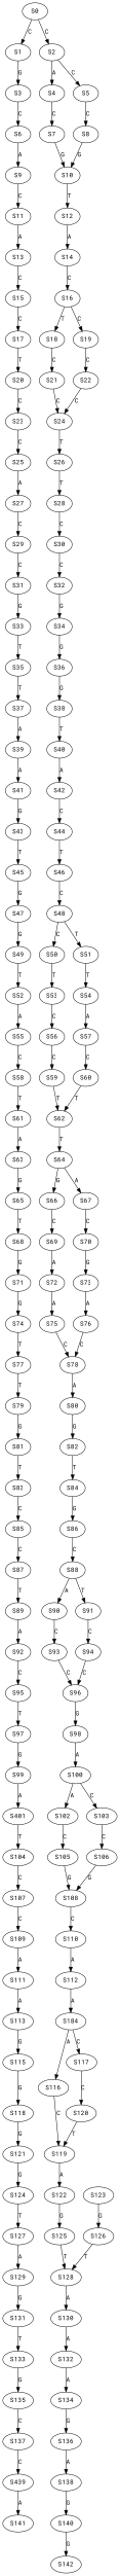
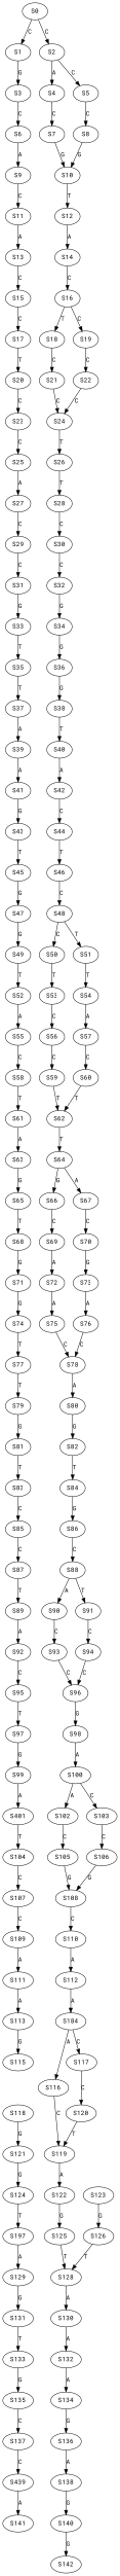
  strict digraph {
    fontname="Roboto Mono"
    node [fontname="Roboto Mono"]
    edge [fontname="Roboto Mono"]
    S0
    S1
    S2
    S3
    S4
    S5
    S6
    S7
    S8
    S9
    S10
    S11
    S12
    S13
    S14
    S15
    S16
    S17
    S18
    S19
    S20
    S21
    S22
    S23
    S24
    S25
    S26
    S27
    S28
    S29
    S30
    S31
    S32
    S33
    S34
    S35
    S36
    S37
    S38
    S39
    S40
    S41
    S42
    S43
    S44
    S45
    S46
    S47
    S48
    S49
    S50
    S51
    S52
    S53
    S54
    S55
    S56
    S57
    S58
    S59
    S60
    S61
    S62
    S63
    S64
    S65
    S66
    S67
    S68
    S69
    S70
    S71
    S72
    S73
    S74
    S75
    S76
    S77
    S78
    S79
    S80
    S81
    S82
    S83
    S84
    S85
    S86
    S87
    S88
    S89
    S90
    S91
    S92
    S93
    S94
    S95
    S96
    S97
    S98
    S99
    S100
    n102 [label=S401]
    S102
    S103
    S104
    S105
    S106
    S107
    S108
    S109
    S110
    S111
    S112
    S113
    n115 [label=S184]
    S115
    S116
    S117
    S118
    S119
    S120
    S121
    S122
    S124
    S125
    S123
    S126
-   S127
+   S127 [label=S197]
    S128
    S129
    S130
    S131
    S132
    S133
    S134
    S135
    S136
    S137
    S138
    n140 [label=S439]
    S140
    S141
    S142
    S0 -> S1 [label=C]
    S0 -> S2 [label=C]
    S1 -> S3 [label=G]
    S2 -> S4 [label=A]
    S2 -> S5 [label=C]
    S3 -> S6 [label=C]
    S4 -> S7 [label=C]
    S5 -> S8 [label=C]
    S6 -> S9 [label=A]
    S7 -> S10 [label=G]
    S8 -> S10 [label=G]
    S9 -> S11 [label=C]
    S10 -> S12 [label=T]
    S11 -> S13 [label=A]
    S12 -> S14 [label=A]
    S13 -> S15 [label=C]
    S14 -> S16 [label=C]
    S15 -> S17 [label=C]
    S16 -> S18 [label=T]
    S16 -> S19 [label=C]
    S17 -> S20 [label=T]
    S18 -> S21 [label=C]
    S19 -> S22 [label=C]
    S20 -> S23 [label=C]
    S21 -> S24 [label=C]
    S22 -> S24 [label=C]
    S23 -> S25 [label=C]
    S24 -> S26 [label=T]
    S25 -> S27 [label=A]
    S26 -> S28 [label=T]
    S27 -> S29 [label=C]
    S28 -> S30 [label=C]
    S29 -> S31 [label=C]
    S30 -> S32 [label=C]
    S31 -> S33 [label=G]
    S32 -> S34 [label=G]
    S33 -> S35 [label=T]
    S34 -> S36 [label=G]
    S35 -> S37 [label=T]
    S36 -> S38 [label=G]
    S37 -> S39 [label=A]
    S38 -> S40 [label=T]
    S39 -> S41 [label=A]
    S40 -> S42 [label=A]
    S41 -> S43 [label=G]
    S42 -> S44 [label=C]
    S43 -> S45 [label=T]
    S44 -> S46 [label=T]
    S45 -> S47 [label=G]
    S46 -> S48 [label=C]
    S47 -> S49 [label=G]
    S48 -> S50 [label=C]
    S48 -> S51 [label=T]
    S49 -> S52 [label=T]
    S50 -> S53 [label=T]
    S51 -> S54 [label=T]
    S52 -> S55 [label=A]
    S53 -> S56 [label=C]
    S54 -> S57 [label=A]
    S55 -> S58 [label=C]
    S56 -> S59 [label=C]
    S57 -> S60 [label=C]
    S58 -> S61 [label=T]
    S59 -> S62 [label=T]
    S60 -> S62 [label=T]
    S61 -> S63 [label=A]
    S62 -> S64 [label=T]
    S63 -> S65 [label=G]
    S64 -> S66 [label=G]
    S64 -> S67 [label=A]
    S65 -> S68 [label=T]
    S66 -> S69 [label=C]
    S67 -> S70 [label=C]
    S68 -> S71 [label=G]
    S69 -> S72 [label=A]
    S70 -> S73 [label=G]
    S71 -> S74 [label=G]
    S72 -> S75 [label=A]
    S73 -> S76 [label=A]
    S74 -> S77 [label=T]
    S75 -> S78 [label=C]
    S76 -> S78 [label=C]
    S77 -> S79 [label=T]
    S78 -> S80 [label=A]
    S79 -> S81 [label=G]
    S80 -> S82 [label=G]
    S81 -> S83 [label=T]
    S82 -> S84 [label=T]
    S83 -> S85 [label=C]
    S84 -> S86 [label=G]
    S85 -> S87 [label=C]
    S86 -> S88 [label=C]
    S87 -> S89 [label=T]
    S88 -> S90 [label=A]
    S88 -> S91 [label=T]
    S89 -> S92 [label=A]
    S90 -> S93 [label=C]
    S91 -> S94 [label=C]
    S92 -> S95 [label=C]
    S93 -> S96 [label=C]
    S94 -> S96 [label=C]
    S95 -> S97 [label=T]
    S96 -> S98 [label=G]
    S97 -> S99 [label=G]
    S98 -> S100 [label=A]
    S99 -> n102 [label=A]
    S100 -> S102 [label=A]
    S100 -> S103 [label=C]
    n102 -> S104 [label=T]
    S102 -> S105 [label=C]
    S103 -> S106 [label=C]
    S104 -> S107 [label=C]
    S105 -> S108 [label=G]
    S106 -> S108 [label=G]
    S107 -> S109 [label=C]
    S108 -> S110 [label=C]
    S109 -> S111 [label=A]
    S110 -> S112 [label=A]
    S111 -> S113 [label=A]
    S112 -> n115 [label=A]
    S113 -> S115 [label=G]
    n115 -> S116 [label=A]
    n115 -> S117 [label=C]
-   S115 -> S118 [label=G]
    S116 -> S119 [label=C]
    S117 -> S120 [label=C]
    S118 -> S121 [label=G]
    S119 -> S122 [label=A]
    S120 -> S119 [label=T]
    S121 -> S124 [label=G]
    S122 -> S125 [label=G]
    S124 -> S127 [label=T]
    S125 -> S128 [label=T]
    S123 -> S126 [label=G]
    S126 -> S128 [label=T]
    S127 -> S129 [label=A]
    S128 -> S130 [label=A]
    S129 -> S131 [label=G]
    S130 -> S132 [label=A]
    S131 -> S133 [label=T]
    S132 -> S134 [label=A]
    S133 -> S135 [label=G]
    S134 -> S136 [label=G]
    S135 -> S137 [label=C]
    S136 -> S138 [label=A]
    S137 -> n140 [label=C]
    S138 -> S140 [label=G]
    n140 -> S141 [label=A]
    S140 -> S142 [label=G]
  }
